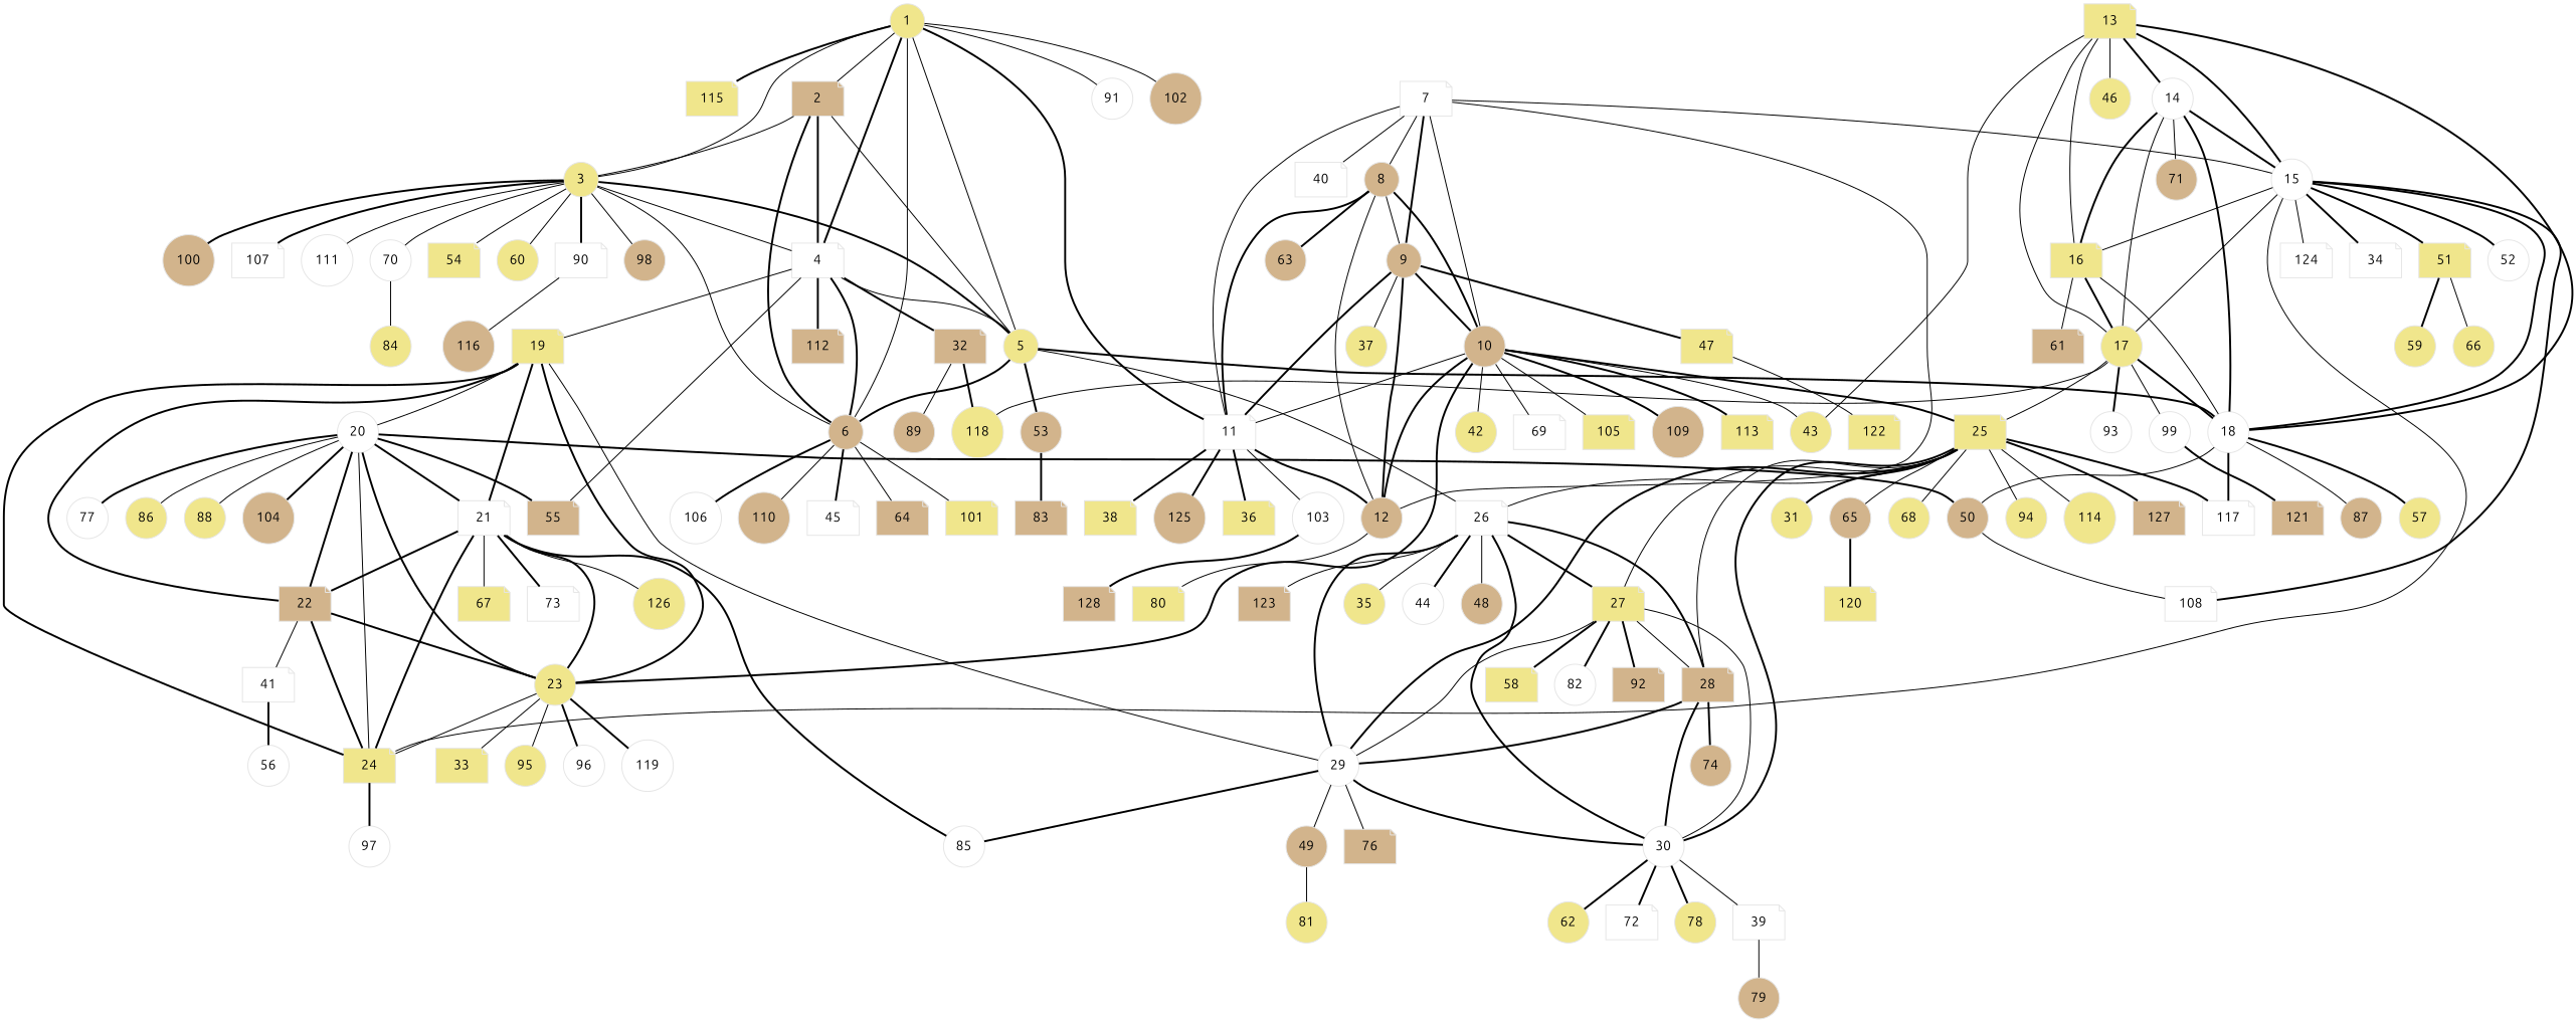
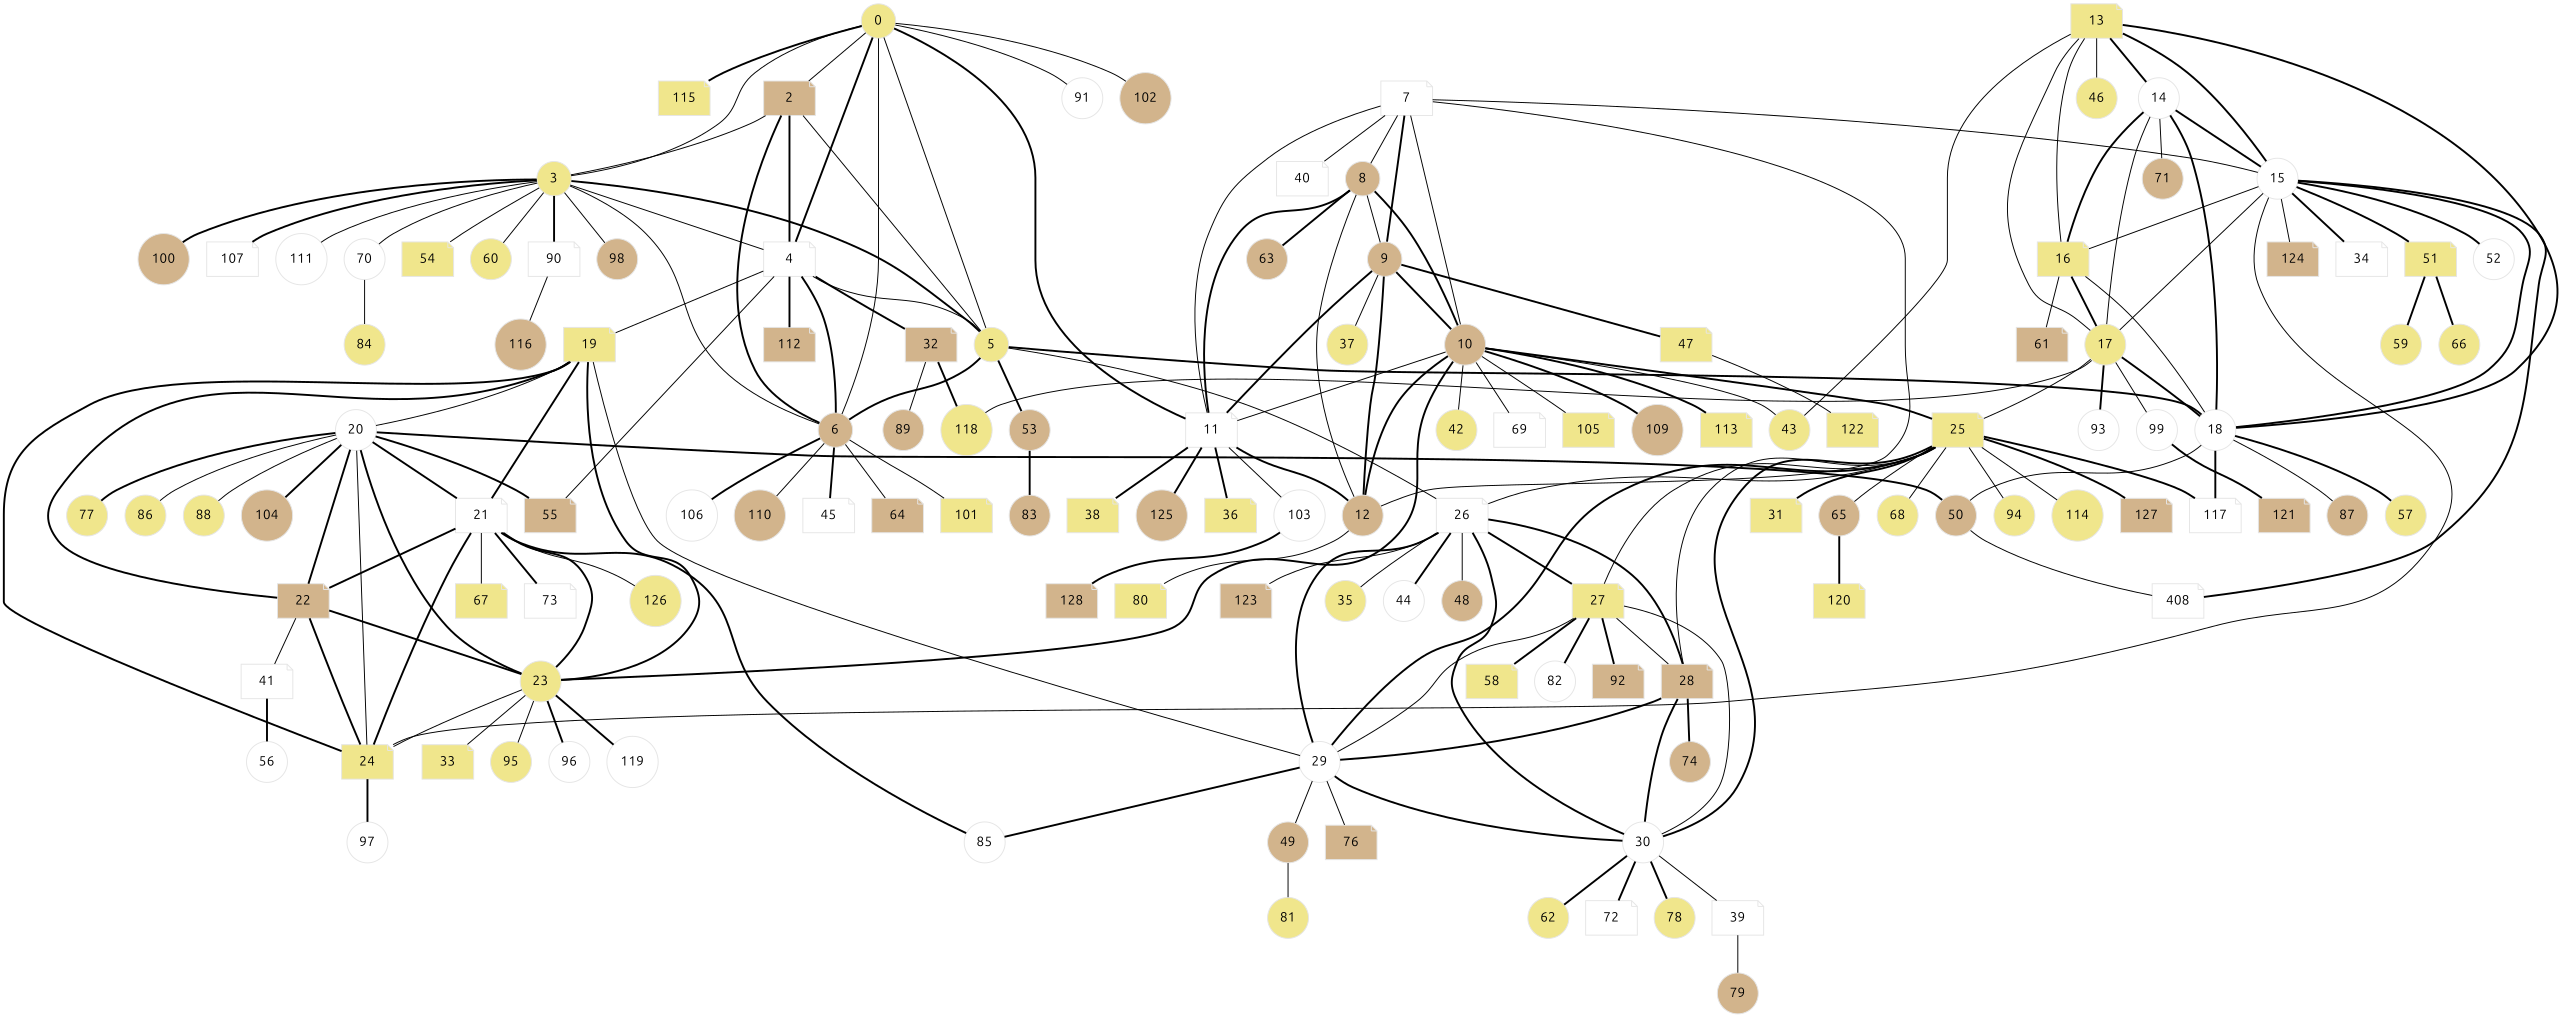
  graph {
    fontname=Ubuntu
    node [color=gray90 fillcolor=khaki fontname=Ubuntu shape=circle style=filled]
    edge [fontname=Ubuntu style=bold]
    2 [fillcolor=tan shape=note]
-   1
+   1 [label=0]
    3
    4 [fillcolor=white shape=note]
    5
    6 [fillcolor=tan]
    11 [fillcolor=white shape=note]
    91 [fillcolor=white]
    102 [fillcolor=tan]
    115 [shape=note]
    54 [shape=note]
    60
    70 [fillcolor=white]
    90 [fillcolor=white shape=note]
    98 [fillcolor=tan]
    100 [fillcolor=tan]
    107 [fillcolor=white shape=note]
    111 [fillcolor=white]
    19 [shape=note]
    32 [fillcolor=tan shape=note]
    55 [fillcolor=tan shape=note]
    112 [fillcolor=tan shape=note]
    18 [fillcolor=white]
    26 [fillcolor=white shape=note]
    53 [fillcolor=tan]
    45 [fillcolor=white shape=note]
    64 [fillcolor=tan shape=note]
    101 [shape=note]
    106 [fillcolor=white]
    110 [fillcolor=tan]
    12 [fillcolor=tan]
    36 [shape=note]
    38 [shape=note]
    103 [fillcolor=white]
    125 [fillcolor=tan]
    84
    116 [fillcolor=tan]
    23
    24 [shape=note]
    20 [fillcolor=white]
    21 [fillcolor=white shape=note]
    22 [fillcolor=tan shape=note]
    29 [fillcolor=white]
    118
    89 [fillcolor=tan]
    50 [fillcolor=tan]
    57
    87 [fillcolor=tan]
    117 [fillcolor=white shape=note]
    27 [shape=note]
    28 [fillcolor=tan shape=note]
    30 [fillcolor=white]
    35
    44 [fillcolor=white]
    48 [fillcolor=tan]
    123 [fillcolor=tan shape=note]
-   83 [fillcolor=tan shape=note]
+   83 [fillcolor=tan]
    7 [fillcolor=white shape=note]
    8 [fillcolor=tan]
    9 [fillcolor=tan]
    10 [fillcolor=tan]
    15 [fillcolor=white]
    40 [fillcolor=white shape=note]
    63 [fillcolor=tan]
    37
    47 [shape=note]
    25 [shape=note]
    42
    43
    69 [fillcolor=white shape=note]
    105 [shape=note]
    109 [fillcolor=tan]
    113 [shape=note]
    80 [shape=note]
    16 [shape=note]
    17
    34 [fillcolor=white shape=note]
    51 [shape=note]
    52 [fillcolor=white]
-   108 [fillcolor=white shape=note]
-   124 [fillcolor=white shape=note]
+   108 [fillcolor=white shape=note label=408]
+   124 [fillcolor=tan shape=note]
    122 [shape=note]
    33 [shape=note]
    95
    96 [fillcolor=white]
    119 [fillcolor=white]
-   31
+   31 [shape=note]
    65 [fillcolor=tan]
    68
    94
    114
    127 [fillcolor=tan shape=note]
    128 [fillcolor=tan shape=note]
    13 [shape=note]
    14 [fillcolor=white]
    46
    71 [fillcolor=tan]
    61 [fillcolor=tan shape=note]
    93 [fillcolor=white]
    99 [fillcolor=white]
    97 [fillcolor=white]
    59
    66
    121 [fillcolor=tan shape=note]
-   77 [fillcolor=white]
+   77
    86
    88
    104 [fillcolor=tan]
    67 [shape=note]
    73 [fillcolor=white shape=note]
    85 [fillcolor=white]
    126
    41 [fillcolor=white shape=note]
    49 [fillcolor=tan]
    76 [fillcolor=tan shape=note]
    56 [fillcolor=white]
    58 [shape=note]
    82 [fillcolor=white]
    92 [fillcolor=tan shape=note]
    74 [fillcolor=tan]
    39 [fillcolor=white shape=note]
    62
    72 [fillcolor=white shape=note]
    78
    120 [shape=note]
    81
    79 [fillcolor=tan]
    2 -- 3 [style=solid]
    2 -- 4
    2 -- 5 [style=solid]
    2 -- 6
    1 -- 2 [style=solid]
    1 -- 3 [style=solid]
    1 -- 4
    1 -- 5 [style=solid]
    1 -- 6 [style=solid]
    1 -- 11
    1 -- 91 [style=solid]
    1 -- 102 [style=solid]
    1 -- 115
    3 -- 4 [style=solid]
    3 -- 5
    3 -- 6 [style=solid]
    3 -- 54 [style=solid]
    3 -- 60 [style=solid]
    3 -- 70 [style=solid]
    3 -- 90
    3 -- 98 [style=solid]
    3 -- 100
    3 -- 107
    3 -- 111 [style=solid]
    4 -- 5 [style=solid]
    4 -- 6
    4 -- 19 [style=solid]
    4 -- 32
    4 -- 55 [style=solid]
    4 -- 112
    5 -- 6
    5 -- 18
    5 -- 26 [style=solid]
    5 -- 53
    6 -- 45
    6 -- 64 [style=solid]
    6 -- 101 [style=solid]
    6 -- 106
    6 -- 110 [style=solid]
    11 -- 12
    11 -- 36
    11 -- 38
    11 -- 103 [style=solid]
    11 -- 125
    70 -- 84 [style=solid]
    90 -- 116 [style=solid]
    19 -- 23
    19 -- 24
    19 -- 20 [style=solid]
    19 -- 21
    19 -- 22
    19 -- 29 [style=solid]
    32 -- 118
    32 -- 89 [style=solid]
    18 -- 50 [style=solid]
    18 -- 57
    18 -- 87 [style=solid]
    18 -- 117
    26 -- 29
    26 -- 27
    26 -- 28
    26 -- 30
    26 -- 35 [style=solid]
    26 -- 44
    26 -- 48 [style=solid]
    26 -- 123 [style=solid]
    53 -- 83
    12 -- 80 [style=solid]
    103 -- 128
    23 -- 24 [style=solid]
    23 -- 33 [style=solid]
    23 -- 95 [style=solid]
    23 -- 96
    23 -- 119
    24 -- 97
    20 -- 55
    20 -- 23
    20 -- 24 [style=solid]
    20 -- 21
    20 -- 22
    20 -- 50
    20 -- 77
    20 -- 86 [style=solid]
    20 -- 88 [style=solid]
    20 -- 104
    21 -- 23
    21 -- 24
    21 -- 22
    21 -- 67 [style=solid]
    21 -- 73
    21 -- 85
    21 -- 126 [style=solid]
    22 -- 23
    22 -- 24
    22 -- 41 [style=solid]
    29 -- 30
    29 -- 85
    29 -- 49 [style=solid]
    29 -- 76 [style=solid]
    50 -- 108 [style=solid]
    27 -- 29 [style=solid]
    27 -- 28 [style=solid]
    27 -- 30 [style=solid]
    27 -- 58
    27 -- 82
    27 -- 92
    28 -- 29
    28 -- 30
    28 -- 74
    30 -- 39 [style=solid]
    30 -- 62
    30 -- 72
    30 -- 78
    7 -- 11 [style=solid]
    7 -- 12 [style=solid]
    7 -- 8 [style=solid]
    7 -- 9
    7 -- 10 [style=solid]
    7 -- 15 [style=solid]
    7 -- 40 [style=solid]
    8 -- 11
    8 -- 12 [style=solid]
    8 -- 9 [style=solid]
    8 -- 10
    8 -- 63
    9 -- 11
    9 -- 12
    9 -- 10
    9 -- 37 [style=solid]
    9 -- 47
    10 -- 11 [style=solid]
    10 -- 12
    10 -- 23
    10 -- 25
    10 -- 42 [style=solid]
    10 -- 43 [style=solid]
    10 -- 69 [style=solid]
    10 -- 105 [style=solid]
    10 -- 109
    10 -- 113
    15 -- 18
    15 -- 24 [style=solid]
    15 -- 16 [style=solid]
    15 -- 17 [style=solid]
    15 -- 34
    15 -- 51
    15 -- 52
    15 -- 108
    15 -- 124 [style=solid]
    47 -- 122 [style=solid]
    25 -- 26 [style=solid]
    25 -- 29
    25 -- 117
    25 -- 27 [style=solid]
    25 -- 28 [style=solid]
    25 -- 30
    25 -- 31
    25 -- 65 [style=solid]
    25 -- 68 [style=solid]
    25 -- 94 [style=solid]
    25 -- 114 [style=solid]
    25 -- 127
    16 -- 18 [style=solid]
    16 -- 17
    16 -- 61 [style=solid]
    17 -- 18
    17 -- 118 [style=solid]
    17 -- 25 [style=solid]
    17 -- 93
    17 -- 99 [style=solid]
    51 -- 59
-   51 -- 66 [style=solid]
+   51 -- 66
    65 -- 120
    13 -- 18
    13 -- 15
    13 -- 43 [style=solid]
    13 -- 16 [style=solid]
    13 -- 17 [style=solid]
    13 -- 14
    13 -- 46 [style=solid]
    14 -- 18
    14 -- 15
    14 -- 16
    14 -- 17 [style=solid]
    14 -- 71 [style=solid]
    99 -- 121
    41 -- 56
    49 -- 81 [style=solid]
    39 -- 79 [style=solid]
  }
